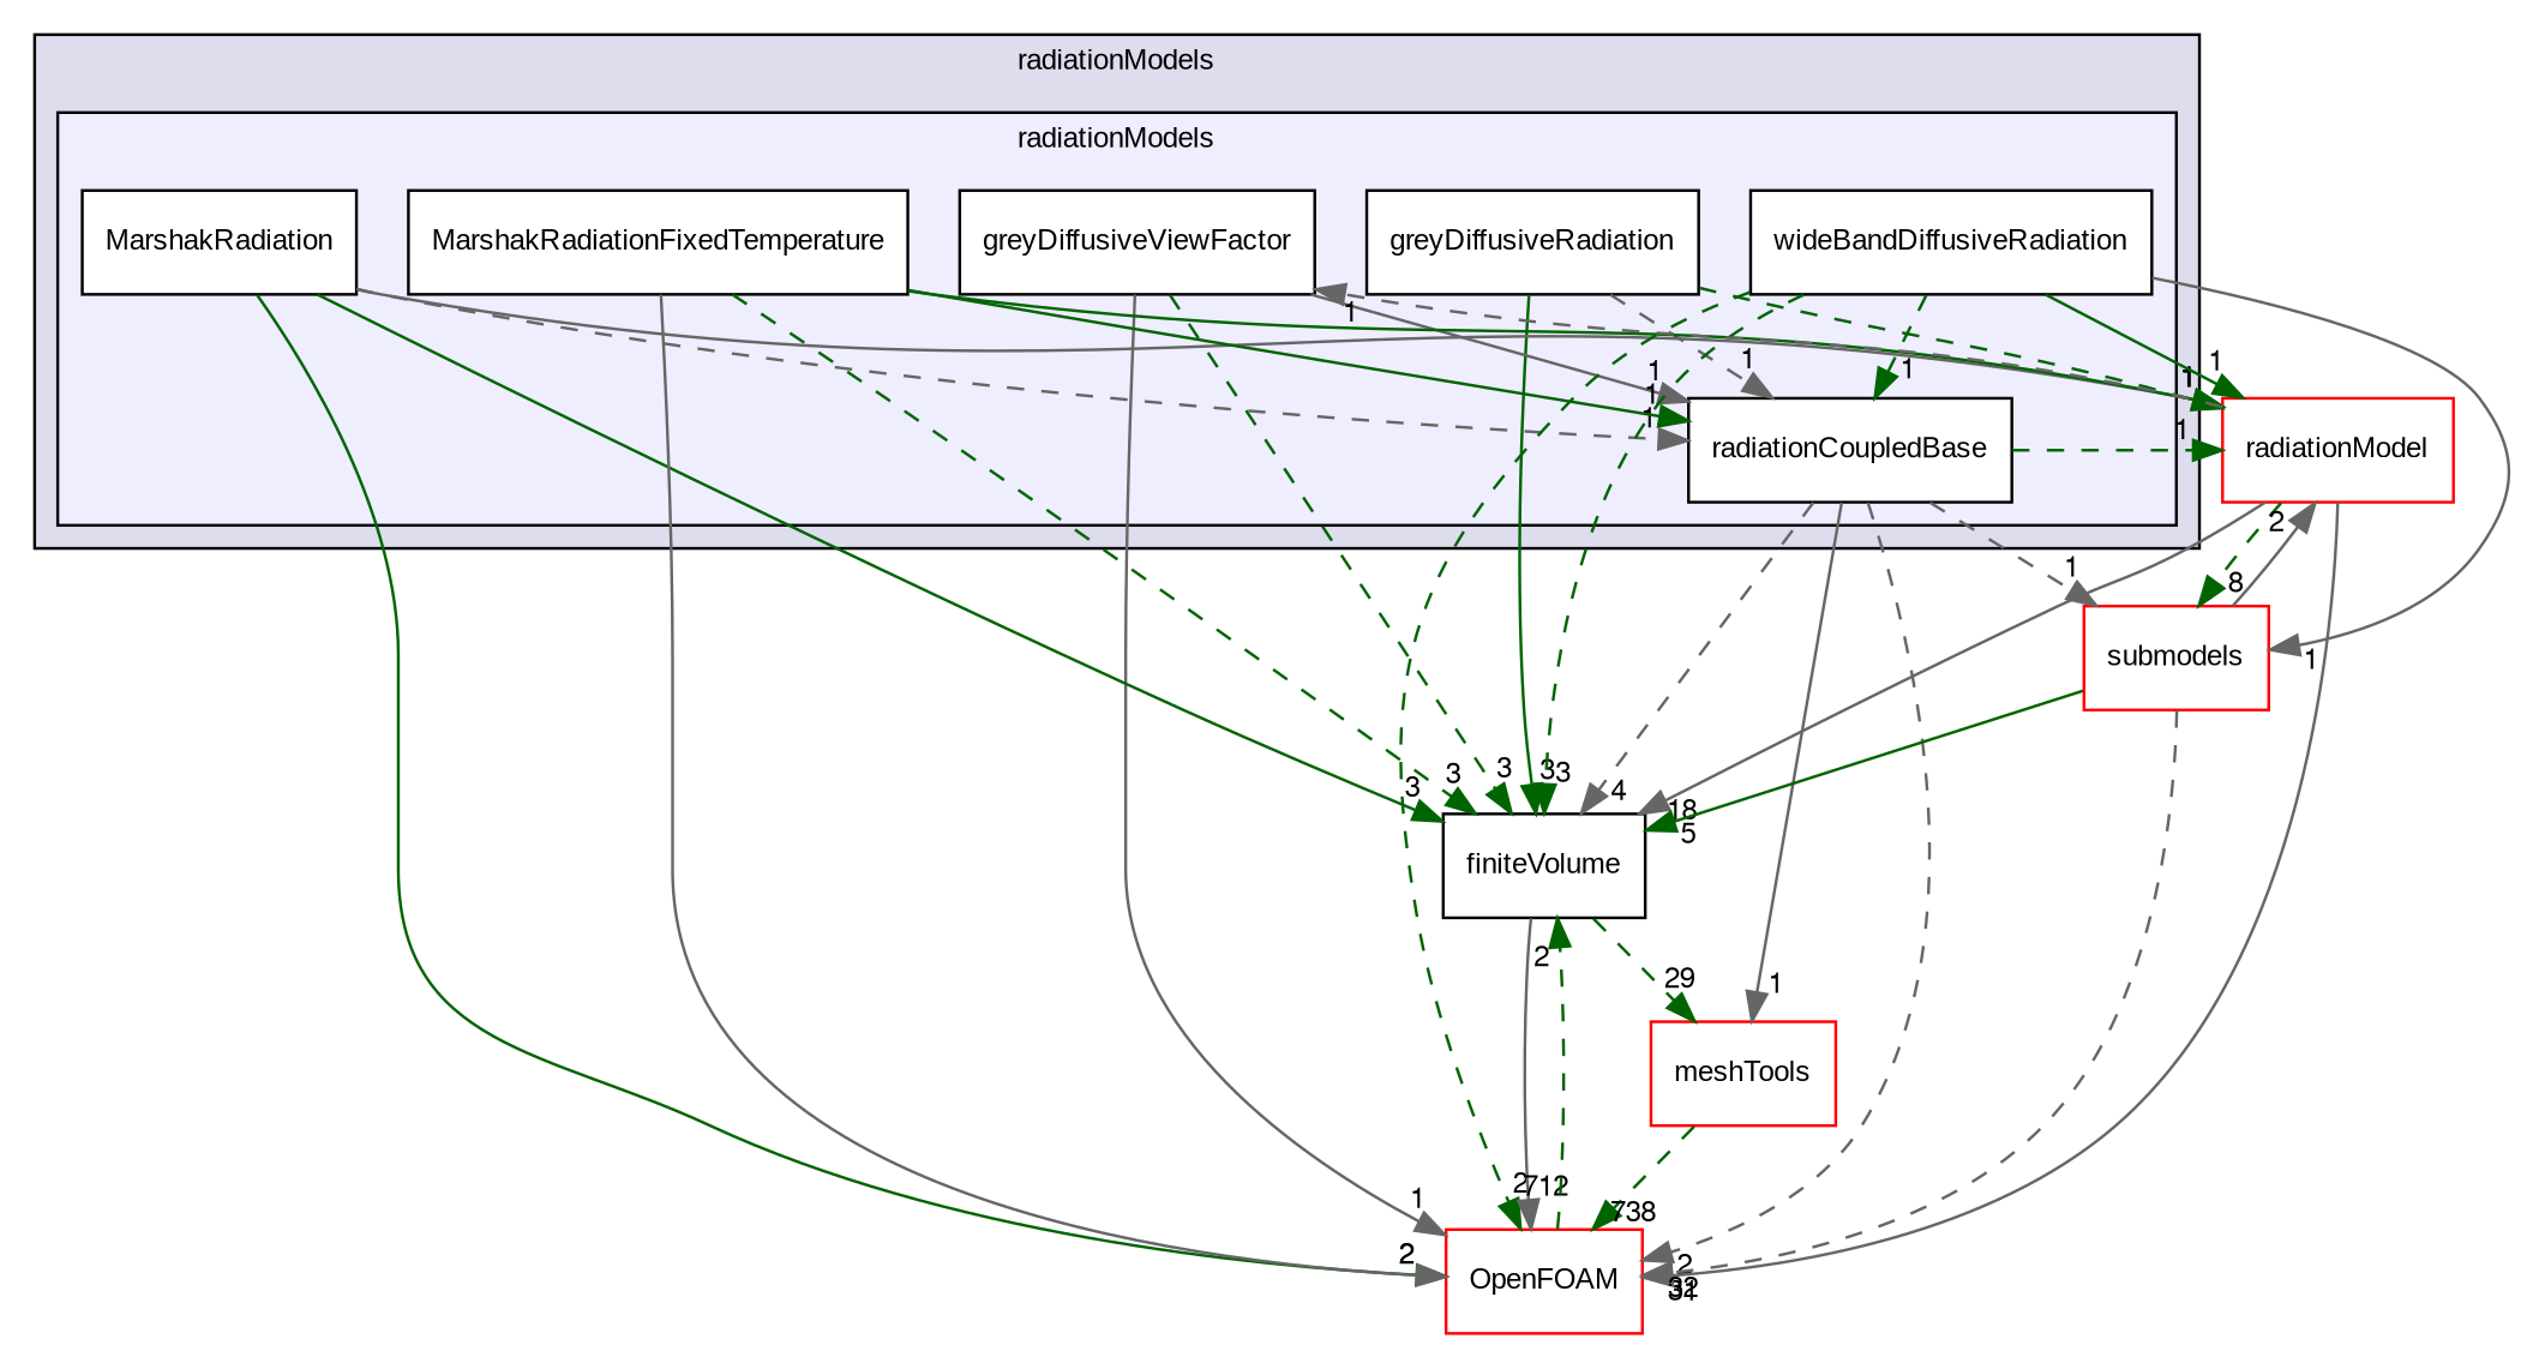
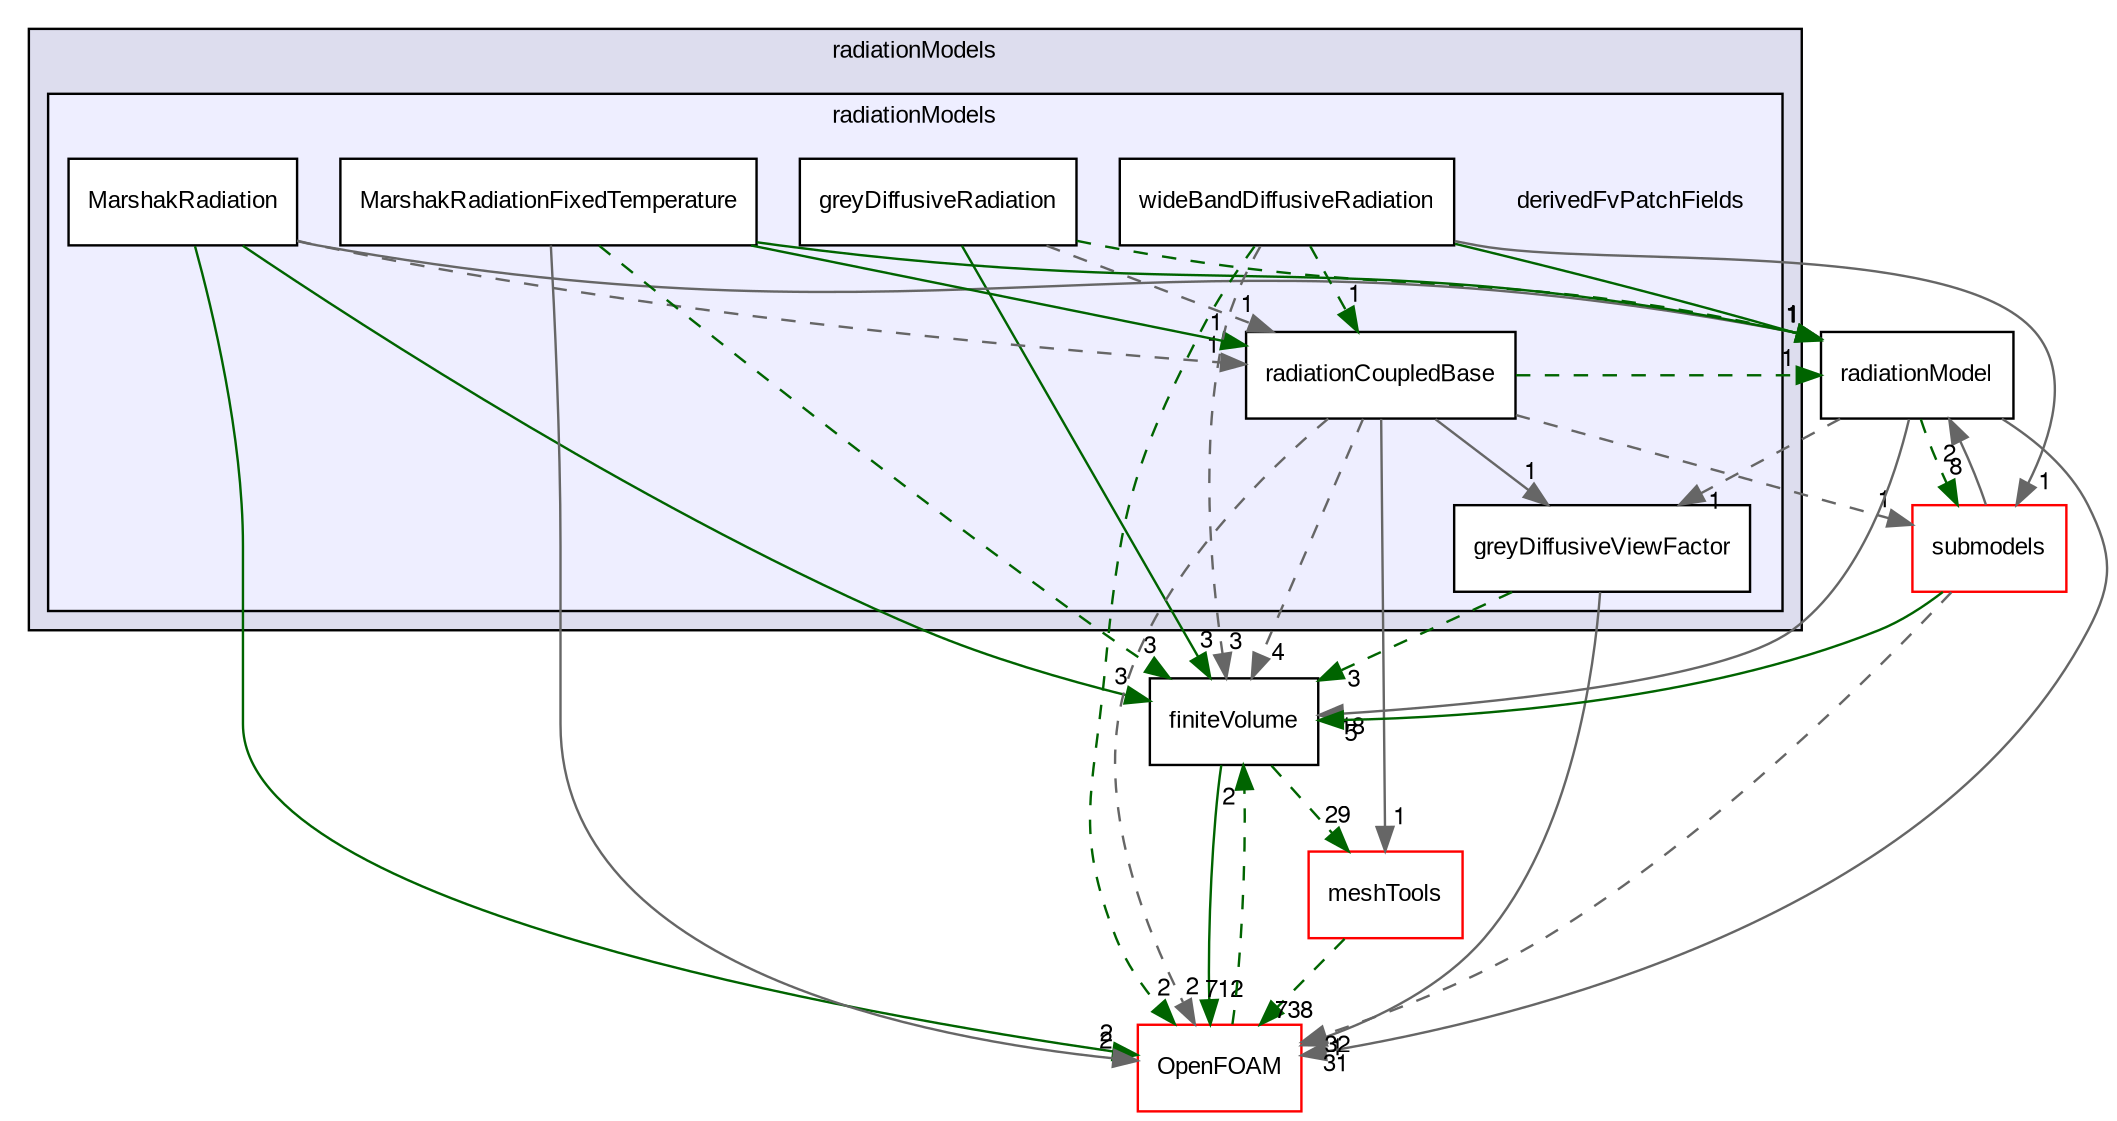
  digraph {
    compound=true
    fontname="Liberation Sans"
    node [fontname="Liberation Sans" fontsize=10 shape=box color=black]
    edge [color=darkgreen fontname="Liberation Sans" headlabel=1 labeldistance=1.5 labelfontname=FreeSans labelfontsize=10 style=dashed]
+   n1 [label=derivedFvPatchFields shape=plaintext color=""]
    n2 [fillcolor=white label=greyDiffusiveRadiation style=filled]
    n3 [fillcolor=white label=greyDiffusiveViewFactor style=filled]
    n4 [fillcolor=white label=MarshakRadiation style=filled]
    n5 [fillcolor=white label=MarshakRadiationFixedTemperature style=filled]
    n6 [fillcolor=white label=radiationCoupledBase style=filled]
    n7 [fillcolor=white label=wideBandDiffusiveRadiation style=filled]
    n8 [label=finiteVolume]
-   n9 [color=red label=radiationModel]
+   n9 [label=radiationModel]
    n10 [color=red label=OpenFOAM]
    n11 [color=red label=meshTools]
    n12 [color=red label=submodels]
    subgraph cluster_1 {
      bgcolor="#ddddee"
      fontsize=10
      label=radiationModels
      pencolor=black
      subgraph cluster_2 {
        bgcolor="#eeeeff"
        fontsize=10
        label=radiationModels
        pencolor=black
+       n1
        n2
        n3
        n4
        n5
        n6
        n7
      }
    }
    n2 -> n6 [color=gray40]
    n2 -> n8 [headlabel=3 style=solid]
    n2 -> n9
-   n3 -> n6 [color=gray40 style=solid]
+   n6 -> n3 [color=gray40 style=solid]
    n3 -> n8 [headlabel=3]
    n3 -> n10 [color=gray40 style=solid]
    n4 -> n6 [color=gray40]
    n4 -> n8 [headlabel=3 style=solid]
    n4 -> n9 [color=gray40 style=solid]
    n4 -> n10 [headlabel=2 style=solid]
    n5 -> n6 [style=solid]
    n5 -> n8 [headlabel=3]
    n5 -> n9 [style=solid]
    n5 -> n10 [color=gray40 headlabel=2 style=solid]
    n6 -> n8 [color=gray40 headlabel=4]
    n6 -> n9
    n6 -> n10 [color=gray40 headlabel=2]
    n6 -> n11 [color=gray40 style=solid]
    n6 -> n12 [color=gray40]
    n7 -> n6
-   n7 -> n8 [headlabel=3]
+   n7 -> n8 [color=gray40 headlabel=3]
    n7 -> n9 [style=solid]
    n7 -> n10 [headlabel=2]
    n7 -> n12 [color=gray40 style=solid]
-   n8 -> n10 [color=gray40 headlabel=712 style=solid]
+   n8 -> n10 [headlabel=712 style=solid]
    n8 -> n11 [headlabel=29]
    n9 -> n3 [color=gray40]
    n9 -> n8 [color=gray40 headlabel=18 style=solid]
    n9 -> n10 [color=gray40 headlabel=31 style=solid]
    n9 -> n12 [headlabel=8]
    n10 -> n8 [headlabel=2]
    n11 -> n10 [headlabel=738]
    n12 -> n8 [headlabel=5 style=solid]
    n12 -> n9 [color=gray40 headlabel=2 style=solid]
    n12 -> n10 [color=gray40 headlabel=32]
  }
